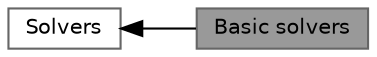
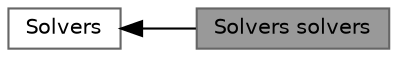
  digraph {
    rankdir=LR
    node [fontname=Helvetica fontsize=10 shape=box style=filled]
-   n1 [color=gray40 fillcolor=grey60 fontcolor=black height=0.2 label="Basic solvers" width=0.4]
+   n1 [color=gray40 fillcolor=grey60 fontcolor=black height=0.2 label="Solvers solvers" width=0.4]
    n2 [color=grey40 fillcolor=white height=0.2 label=Solvers width=0.4]
    n2 -> n1 [dir=back fontname=Helvetica fontsize=10 labelfontname=Helvetica labelfontsize=10 shape=plaintext style=solid]
  }
